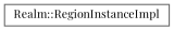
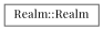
  digraph {
    rankdir=TB
    fontname="Playfair Display"
-   n1 [color=grey40 fillcolor=white fontname="Playfair Display" fontsize=10 height=0.2 label="Realm::RegionInstanceImpl" shape=box style=filled width=0.4]
+   n1 [color=grey40 fillcolor=white fontname="Playfair Display" fontsize=10 height=0.2 label="Realm::Realm" shape=box style=filled width=0.4]
  }
